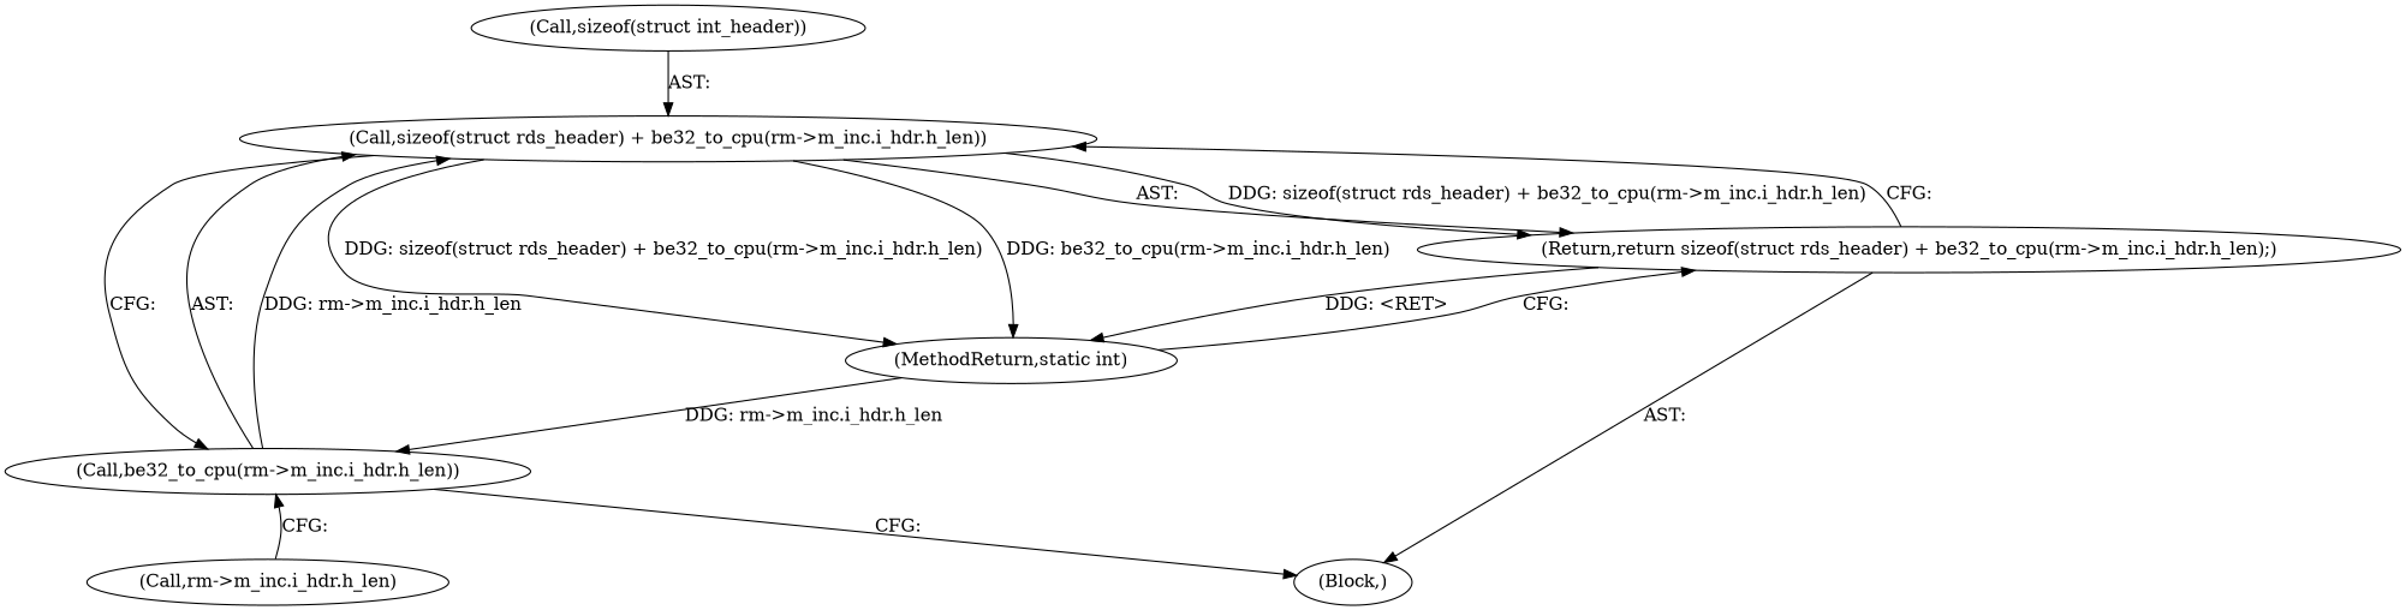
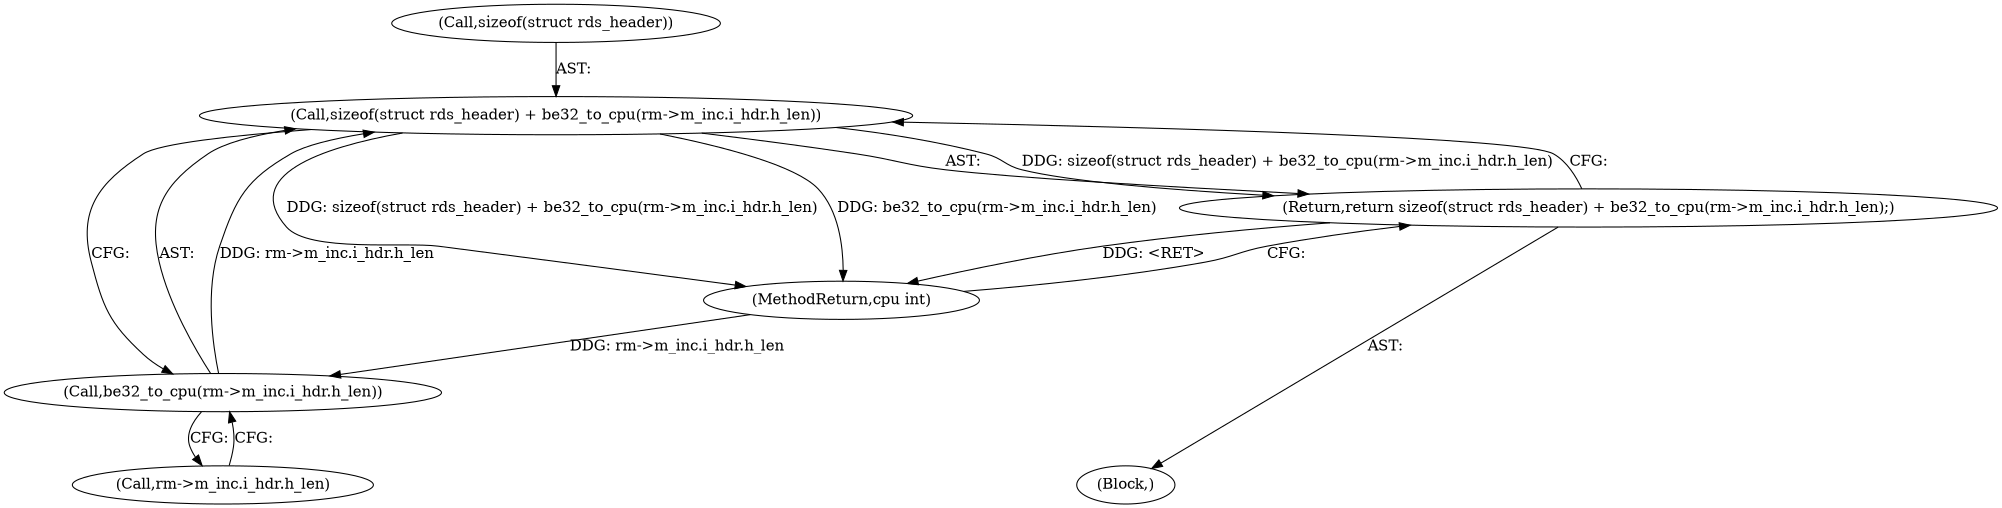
  digraph {
    n1 [label="(Call,sizeof(struct rds_header) + be32_to_cpu(rm->m_inc.i_hdr.h_len))"]
    n2 [label="(Call,be32_to_cpu(rm->m_inc.i_hdr.h_len))"]
    n3 [label="(Return,return sizeof(struct rds_header) + be32_to_cpu(rm->m_inc.i_hdr.h_len);)"]
-   n4 [label="(MethodReturn,static int)"]
+   n4 [label="(MethodReturn,cpu int)"]
    n5 [label="(Call,rm->m_inc.i_hdr.h_len)"]
    n6 [label="(Block,)"]
-   n7 [label="(Call,sizeof(struct int_header))"]
+   n7 [label="(Call,sizeof(struct rds_header))"]
    n1 -> n2 [label="CFG: "]
    n1 -> n3 [label="AST: "]
    n1 -> n3 [label="DDG: sizeof(struct rds_header) + be32_to_cpu(rm->m_inc.i_hdr.h_len)"]
    n1 -> n4 [label="DDG: sizeof(struct rds_header) + be32_to_cpu(rm->m_inc.i_hdr.h_len)"]
    n1 -> n4 [label="DDG: be32_to_cpu(rm->m_inc.i_hdr.h_len)"]
    n2 -> n1 [label="AST: "]
    n2 -> n1 [label="DDG: rm->m_inc.i_hdr.h_len"]
-   n2 -> n6 [label="CFG: "]
+   n2 -> n5 [label="CFG: "]
    n3 -> n1 [label="CFG: "]
    n3 -> n4 [label="DDG: <RET>"]
    n3 -> n6 [label="AST: "]
    n4 -> n2 [label="DDG: rm->m_inc.i_hdr.h_len"]
    n4 -> n3 [label="CFG: "]
    n5 -> n2 [label="CFG: "]
    n7 -> n1 [label="AST: "]
  }
